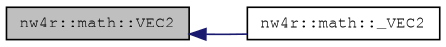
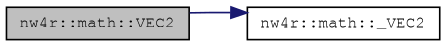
  digraph {
    rankdir=LR
    node [color=black fontname=FreeMono fontsize=10 shape=record style=filled]
    n1 [fillcolor=grey75 fontcolor=black height=0.2 label="nw4r::math::VEC2" width=0.4]
    n2 [fillcolor=white height=0.2 label="nw4r::math::_VEC2" width=0.4]
-   n1 -> n2 [color=midnightblue dir=back fontname=FreeMono fontsize=10 labelfontname=FreeMono labelfontsize=10 style=solid]
+   n2 -> n1 [color=midnightblue dir=back fontname=FreeMono fontsize=10 labelfontname=FreeMono labelfontsize=10 style=solid]
  }
